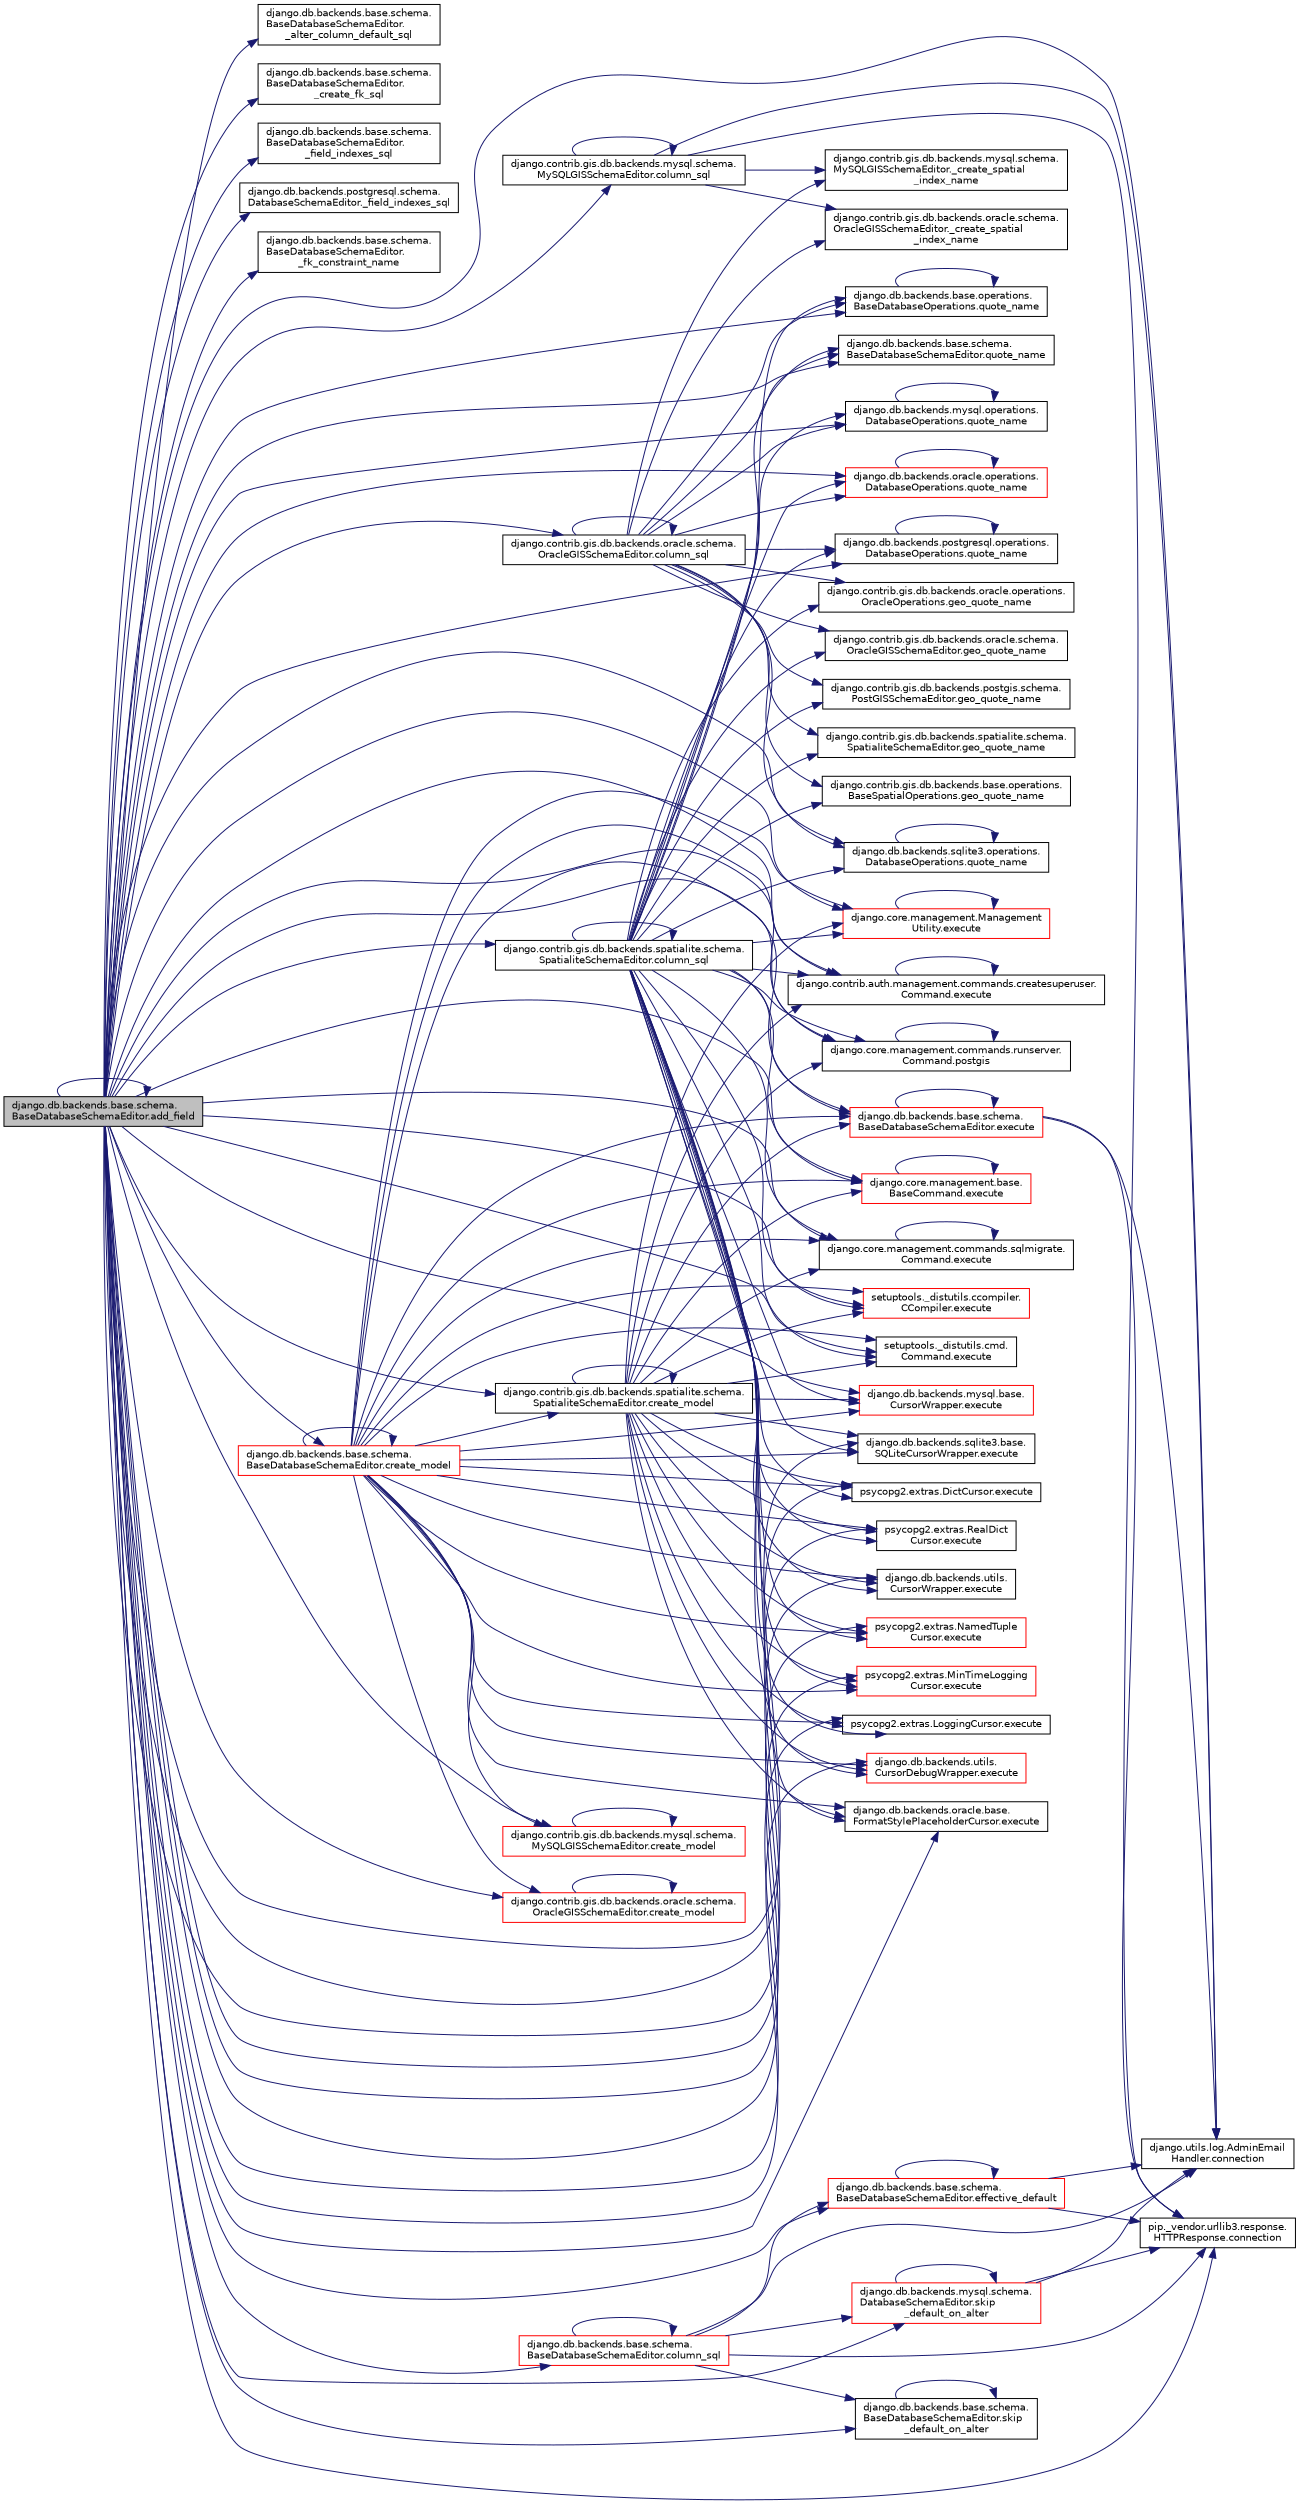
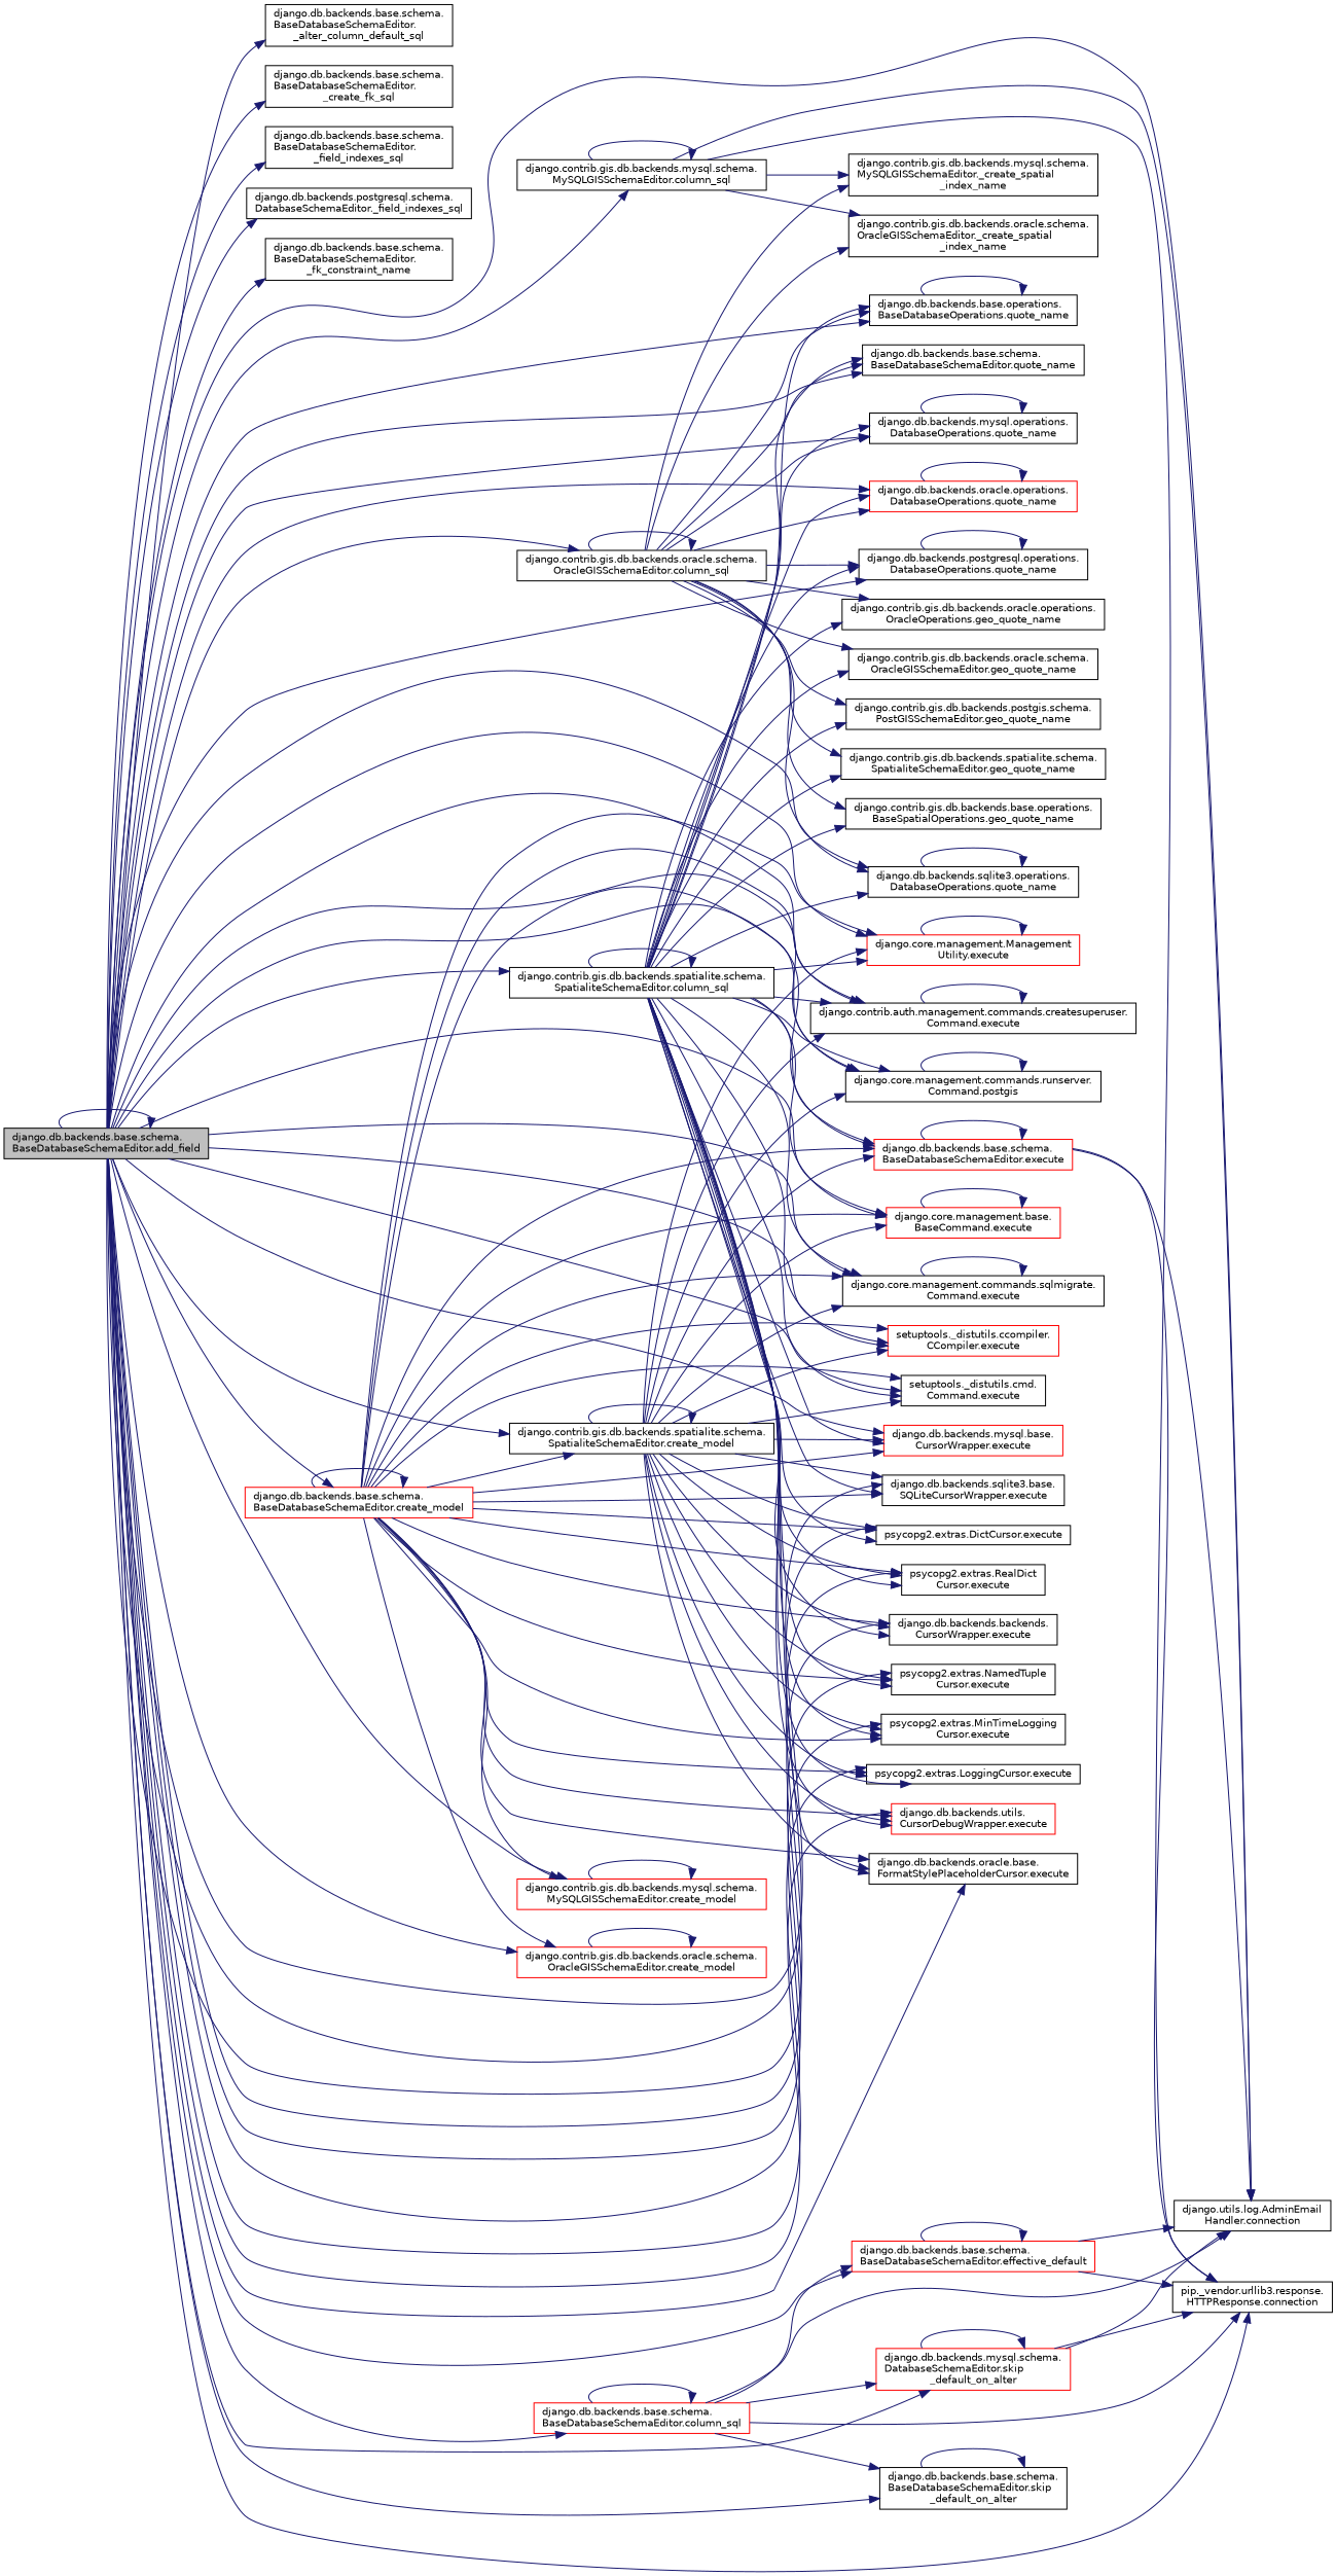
  digraph {
    rankdir=LR
    node [color=black fillcolor=white fontname=Helvetica fontsize=10 shape=record style=filled]
    edge [color=midnightblue fontname=Helvetica fontsize=10 labelfontname=Helvetica labelfontsize=10 style=solid]
    n1 [fillcolor=grey75 fontcolor=black height=0.2 label="django.db.backends.base.schema.\lBaseDatabaseSchemaEditor.add_field" width=0.4]
    n2 [height=0.2 label="django.db.backends.base.schema.\lBaseDatabaseSchemaEditor.\l_alter_column_default_sql" width=0.4]
    n3 [height=0.2 label="django.db.backends.base.schema.\lBaseDatabaseSchemaEditor.\l_create_fk_sql" width=0.4]
    n4 [height=0.2 label="django.db.backends.base.schema.\lBaseDatabaseSchemaEditor.\l_field_indexes_sql" width=0.4]
    n5 [height=0.2 label="django.db.backends.postgresql.schema.\lDatabaseSchemaEditor._field_indexes_sql" width=0.4]
    n6 [height=0.2 label="django.db.backends.base.schema.\lBaseDatabaseSchemaEditor.\l_fk_constraint_name" width=0.4]
    n7 [height=0.2 label="django.contrib.gis.db.backends.mysql.schema.\lMySQLGISSchemaEditor.column_sql" width=0.4]
    n8 [height=0.2 label="django.utils.log.AdminEmail\lHandler.connection" width=0.4]
    n9 [height=0.2 label="pip._vendor.urllib3.response.\lHTTPResponse.connection" width=0.4]
    n10 [height=0.2 label="django.contrib.gis.db.backends.oracle.schema.\lOracleGISSchemaEditor.column_sql" width=0.4]
    n11 [height=0.2 label="django.db.backends.base.operations.\lBaseDatabaseOperations.quote_name" width=0.4]
    n12 [height=0.2 label="django.db.backends.base.schema.\lBaseDatabaseSchemaEditor.quote_name" width=0.4]
    n13 [height=0.2 label="django.db.backends.mysql.operations.\lDatabaseOperations.quote_name" width=0.4]
    n14 [color=red height=0.2 label="django.db.backends.oracle.operations.\lDatabaseOperations.quote_name" width=0.4]
    n15 [height=0.2 label="django.db.backends.postgresql.operations.\lDatabaseOperations.quote_name" width=0.4]
    n16 [height=0.2 label="django.db.backends.sqlite3.operations.\lDatabaseOperations.quote_name" width=0.4]
    n17 [height=0.2 label="django.contrib.gis.db.backends.spatialite.schema.\lSpatialiteSchemaEditor.column_sql" width=0.4]
    n18 [color=red height=0.2 label="django.core.management.Management\lUtility.execute" width=0.4]
    n19 [height=0.2 label="django.contrib.auth.management.commands.createsuperuser.\lCommand.execute" width=0.4]
    n20 [color=red height=0.2 label="django.core.management.base.\lBaseCommand.execute" width=0.4]
    n21 [height=0.2 label="django.core.management.commands.runserver.\lCommand.postgis" width=0.4]
    n22 [height=0.2 label="django.core.management.commands.sqlmigrate.\lCommand.execute" width=0.4]
    n23 [color=red height=0.2 label="setuptools._distutils.ccompiler.\lCCompiler.execute" width=0.4]
    n24 [height=0.2 label="setuptools._distutils.cmd.\lCommand.execute" width=0.4]
    n25 [color=red height=0.2 label="django.db.backends.mysql.base.\lCursorWrapper.execute" width=0.4]
    n26 [height=0.2 label="django.db.backends.oracle.base.\lFormatStylePlaceholderCursor.execute" width=0.4]
    n27 [height=0.2 label="django.db.backends.sqlite3.base.\lSQLiteCursorWrapper.execute" width=0.4]
    n28 [height=0.2 label="psycopg2.extras.DictCursor.execute" width=0.4]
    n29 [height=0.2 label="psycopg2.extras.RealDict\lCursor.execute" width=0.4]
-   n30 [color=red height=0.2 label="psycopg2.extras.NamedTuple\lCursor.execute" width=0.4]
+   n30 [height=0.2 label="psycopg2.extras.NamedTuple\lCursor.execute" width=0.4]
    n31 [height=0.2 label="psycopg2.extras.LoggingCursor.execute" width=0.4]
-   n32 [color=red height=0.2 label="psycopg2.extras.MinTimeLogging\lCursor.execute" width=0.4]
+   n32 [height=0.2 label="psycopg2.extras.MinTimeLogging\lCursor.execute" width=0.4]
    n33 [color=red height=0.2 label="django.db.backends.base.schema.\lBaseDatabaseSchemaEditor.execute" width=0.4]
-   n34 [height=0.2 label="django.db.backends.utils.\lCursorWrapper.execute" width=0.4]
+   n34 [height=0.2 label="django.db.backends.backends.\lCursorWrapper.execute" width=0.4]
    n35 [color=red height=0.2 label="django.db.backends.utils.\lCursorDebugWrapper.execute" width=0.4]
    n36 [color=red height=0.2 label="django.db.backends.base.schema.\lBaseDatabaseSchemaEditor.column_sql" width=0.4]
    n37 [color=red height=0.2 label="django.db.backends.base.schema.\lBaseDatabaseSchemaEditor.effective_default" width=0.4]
    n38 [height=0.2 label="django.db.backends.base.schema.\lBaseDatabaseSchemaEditor.skip\l_default_on_alter" width=0.4]
    n39 [color=red height=0.2 label="django.db.backends.mysql.schema.\lDatabaseSchemaEditor.skip\l_default_on_alter" width=0.4]
    n40 [color=red height=0.2 label="django.contrib.gis.db.backends.mysql.schema.\lMySQLGISSchemaEditor.create_model" width=0.4]
    n41 [color=red height=0.2 label="django.contrib.gis.db.backends.oracle.schema.\lOracleGISSchemaEditor.create_model" width=0.4]
    n42 [height=0.2 label="django.contrib.gis.db.backends.spatialite.schema.\lSpatialiteSchemaEditor.create_model" width=0.4]
    n43 [color=red height=0.2 label="django.db.backends.base.schema.\lBaseDatabaseSchemaEditor.create_model" width=0.4]
    n44 [height=0.2 label="django.contrib.gis.db.backends.mysql.schema.\lMySQLGISSchemaEditor._create_spatial\l_index_name" width=0.4]
    n45 [height=0.2 label="django.contrib.gis.db.backends.oracle.schema.\lOracleGISSchemaEditor._create_spatial\l_index_name" width=0.4]
    n46 [height=0.2 label="django.contrib.gis.db.backends.base.operations.\lBaseSpatialOperations.geo_quote_name" width=0.4]
    n47 [height=0.2 label="django.contrib.gis.db.backends.oracle.operations.\lOracleOperations.geo_quote_name" width=0.4]
    n48 [height=0.2 label="django.contrib.gis.db.backends.oracle.schema.\lOracleGISSchemaEditor.geo_quote_name" width=0.4]
    n49 [height=0.2 label="django.contrib.gis.db.backends.postgis.schema.\lPostGISSchemaEditor.geo_quote_name" width=0.4]
    n50 [height=0.2 label="django.contrib.gis.db.backends.spatialite.schema.\lSpatialiteSchemaEditor.geo_quote_name" width=0.4]
    n1 -> n1
    n1 -> n2
    n1 -> n3
    n1 -> n4
    n1 -> n5
    n1 -> n6
    n1 -> n7
    n1 -> n8
    n1 -> n9
    n1 -> n10
    n1 -> n11
    n1 -> n12
    n1 -> n13
    n1 -> n14
    n1 -> n15
    n1 -> n16
    n1 -> n17
    n1 -> n18
    n1 -> n19
    n1 -> n20
    n1 -> n21
    n1 -> n22
    n1 -> n23
    n1 -> n24
    n1 -> n25
    n1 -> n26
    n1 -> n27
    n1 -> n28
    n1 -> n29
    n1 -> n30
    n1 -> n31
    n1 -> n32
    n1 -> n33
    n1 -> n34
    n1 -> n35
    n1 -> n36
    n1 -> n37
    n1 -> n38
    n1 -> n39
    n1 -> n40
    n1 -> n41
    n1 -> n42
    n1 -> n43
    n7 -> n7
    n7 -> n8
    n7 -> n9
    n7 -> n44
    n7 -> n45
    n10 -> n10
    n10 -> n11
    n10 -> n12
    n10 -> n13
    n10 -> n14
    n10 -> n15
    n10 -> n16
    n10 -> n44
    n10 -> n45
    n10 -> n46
    n10 -> n47
    n10 -> n48
    n10 -> n49
    n10 -> n50
    n11 -> n11
    n13 -> n13
    n14 -> n14
    n15 -> n15
    n16 -> n16
    n17 -> n11
    n17 -> n12
    n17 -> n13
    n17 -> n14
    n17 -> n15
    n17 -> n16
    n17 -> n17
    n17 -> n18
    n17 -> n19
    n17 -> n20
    n17 -> n21
    n17 -> n22
    n17 -> n23
    n17 -> n24
    n17 -> n25
    n17 -> n26
    n17 -> n27
    n17 -> n28
    n17 -> n29
    n17 -> n30
    n17 -> n31
    n17 -> n32
    n17 -> n33
    n17 -> n34
    n17 -> n35
    n17 -> n46
    n17 -> n47
    n17 -> n48
    n17 -> n49
    n17 -> n50
    n18 -> n18
    n19 -> n19
    n20 -> n20
    n21 -> n21
    n22 -> n22
    n33 -> n8
    n33 -> n9
    n33 -> n33
    n36 -> n8
    n36 -> n9
    n36 -> n36
    n36 -> n37
    n36 -> n38
    n36 -> n39
    n37 -> n8
    n37 -> n9
    n37 -> n37
    n38 -> n38
    n39 -> n8
    n39 -> n9
    n39 -> n39
    n40 -> n40
    n41 -> n41
    n42 -> n18
    n42 -> n19
    n42 -> n20
    n42 -> n21
    n42 -> n22
    n42 -> n23
    n42 -> n24
    n42 -> n25
    n42 -> n26
    n42 -> n27
    n42 -> n28
    n42 -> n29
    n42 -> n30
    n42 -> n31
    n42 -> n32
    n42 -> n33
    n42 -> n34
    n42 -> n35
    n42 -> n42
    n43 -> n18
    n43 -> n19
    n43 -> n20
    n43 -> n21
    n43 -> n22
    n43 -> n23
    n43 -> n24
    n43 -> n25
    n43 -> n26
    n43 -> n27
    n43 -> n28
    n43 -> n29
    n43 -> n30
    n43 -> n31
    n43 -> n32
    n43 -> n33
    n43 -> n34
    n43 -> n35
    n43 -> n40
    n43 -> n41
    n43 -> n42
    n43 -> n43
  }
